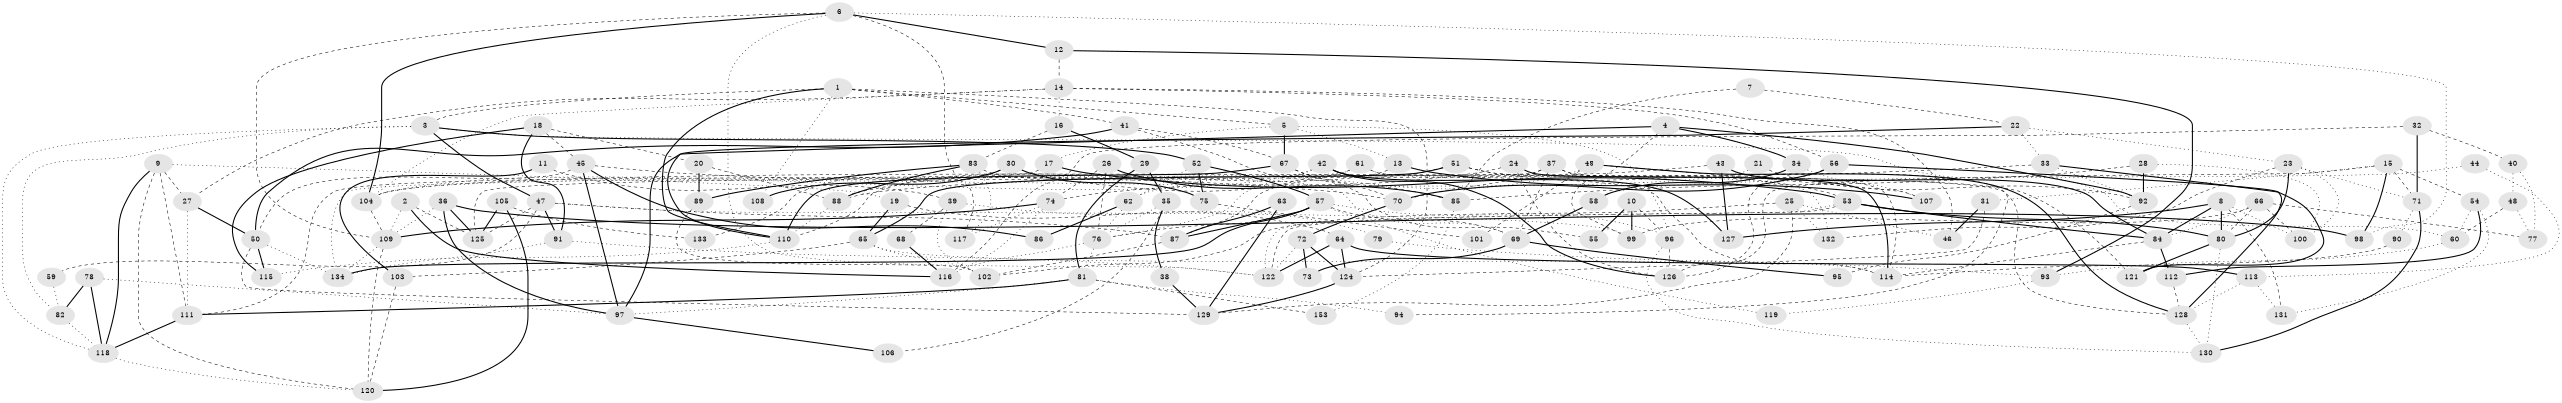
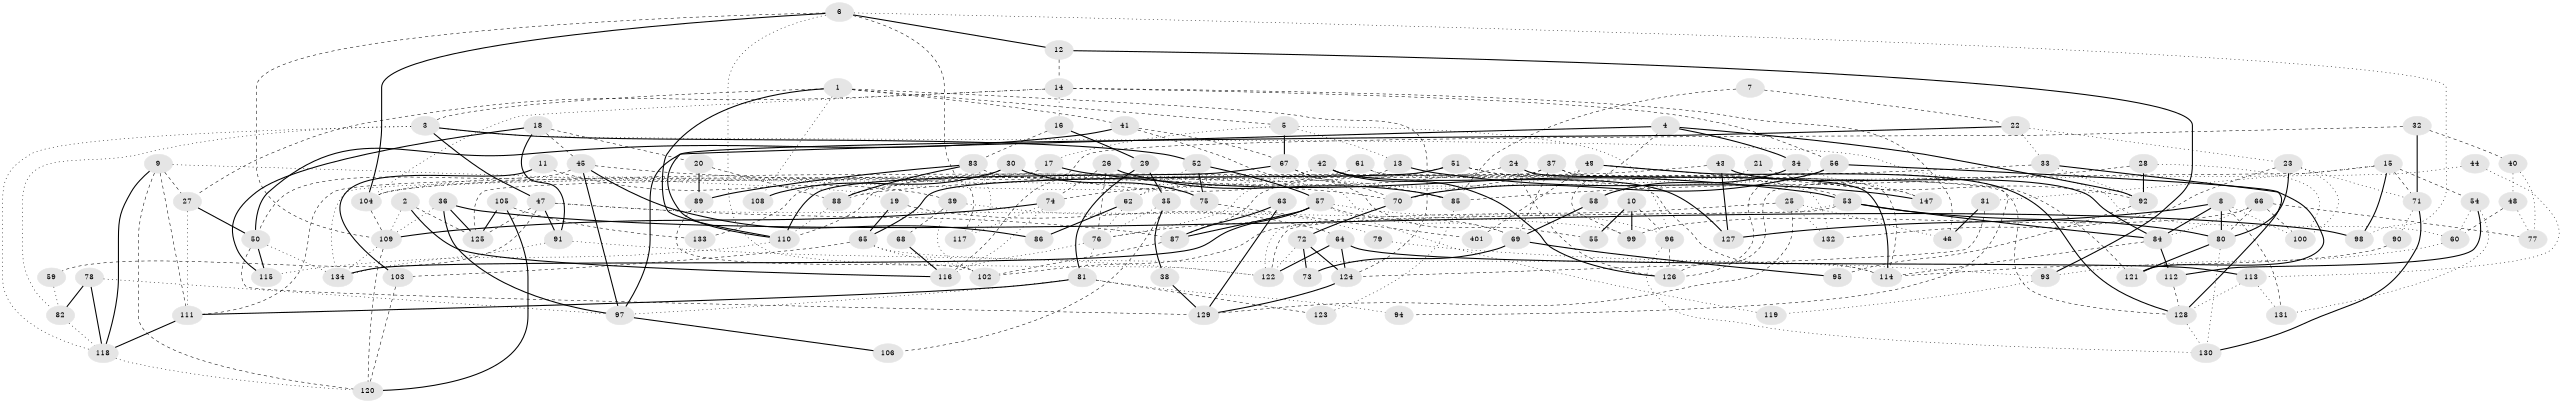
  graph {
    node [color=gray90 style=filled]
    edge [style=dashed]
    1
    3
    5
    41
    108
    110
    124
    47
    52
    60
    82
    118
    13
    17
    67
    96
    55
    50
    115
    129
    2
    109
    116
    125
    120
    134
    99
    91
    59
    87
    75
    62
    57
    93
    4
    34
    92
-   107
+   107 [label=147]
    58
    95
    111
    53
    85
    70
    126
    130
    6
    12
    98
    104
    117
    122
    14
    7
    22
    23
    33
    97
-   123 [label=153]
+   123
    8
    80
    84
    100
    131
    127
    68
    121
    114
    112
    9
    19
    27
    64
    65
    10
    11
    39
    103
    102
    79
    16
    46
    56
    119
    29
    83
    128
    15
    31
    54
    71
    90
    35
    81
    88
    89
    18
    20
    45
    86
    113
    21
    132
    106
    24
    74
    25
    26
    76
    28
    38
    94
    30
    69
    133
    73
-   101
+   101 [label=401]
    32
    40
    48
    77
    36
    37
    72
    42
    43
    44
    49
    51
    61
    63
    66
    78
    105
    1 -- 3
    1 -- 5
    1 -- 41
    1 -- 108 [style=dotted]
    1 -- 110 [style=bold]
    1 -- 124
    3 -- 47 [style=bold]
    3 -- 52 [style=bold]
    3 -- 60 [style=dotted]
    3 -- 82 [style=dotted]
    3 -- 118 [style=dotted]
    5 -- 13 [style=dotted]
    5 -- 17 [style=dotted]
    5 -- 67 [style=bold]
    5 -- 96 [style=dotted]
    41 -- 67
    41 -- 55
    41 -- 50 [style=bold]
    110 -- 115 [style=dotted]
    124 -- 129 [style=bold]
    47 -- 125
    47 -- 99 [style=dotted]
    47 -- 91 [style=bold]
    47 -- 59
    47 -- 87
    52 -- 75 [style=bold]
    52 -- 62 [style=dotted]
    52 -- 57 [style=bold]
    60 -- 93 [style=dotted]
    82 -- 118 [style=dotted]
    118 -- 120 [style=dotted]
    13 -- 110
    13 -- 107 [style=bold]
    17 -- 111
    17 -- 53 [style=bold]
    67 -- 110 [style=bold]
    67 -- 85
    67 -- 70
    96 -- 126
    96 -- 130 [style=dotted]
    50 -- 115 [style=bold]
    50 -- 129
    50 -- 134 [style=dotted]
    2 -- 109 [style=dotted]
    2 -- 116 [style=bold]
    2 -- 125
    109 -- 120
    109 -- 134 [style=dotted]
    91 -- 134 [style=dotted]
    91 -- 122 [style=dotted]
    59 -- 82 [style=dotted]
    87 -- 102
    75 -- 101
    62 -- 86 [style=bold]
    62 -- 76 [style=dotted]
    57 -- 96 [style=dotted]
    57 -- 134 [style=bold]
    57 -- 87 [style=bold]
    57 -- 119 [style=dotted]
    57 -- 76
    57 -- 69
    93 -- 119 [style=dotted]
    4 -- 110 [style=bold]
    4 -- 99
    4 -- 34 [style=bold]
    4 -- 92 [style=bold]
    34 -- 107 [style=dotted]
    34 -- 58 [style=bold]
    92 -- 95
    58 -- 69 [style=bold]
    111 -- 118 [style=bold]
    53 -- 122 [style=dotted]
    53 -- 122
    53 -- 80 [style=bold]
    53 -- 84 [style=bold]
    85 -- 123 [style=dotted]
    70 -- 72 [style=bold]
    6 -- 109
    6 -- 12 [style=bold]
    6 -- 98 [style=dotted]
    6 -- 104 [style=bold]
    6 -- 117
    6 -- 122 [style=dotted]
    12 -- 93 [style=bold]
    12 -- 14
    104 -- 109
    14 -- 104 [style=dotted]
    14 -- 27
    14 -- 16 [style=dotted]
    14 -- 46
    14 -- 56
    7 -- 85
    7 -- 22
    22 -- 23 [style=dotted]
    22 -- 33 [style=dotted]
    22 -- 97 [style=bold]
    23 -- 80 [style=bold]
    23 -- 100 [style=dotted]
    23 -- 71 [style=dotted]
    23 -- 132
    33 -- 92 [style=dotted]
    33 -- 121 [style=bold]
    33 -- 88
    97 -- 106 [style=bold]
    8 -- 80 [style=bold]
    8 -- 84 [style=bold]
    8 -- 100 [style=dotted]
    8 -- 131
    8 -- 127 [style=bold]
    80 -- 130 [style=dotted]
    80 -- 121 [style=bold]
    84 -- 114
    84 -- 112 [style=bold]
    68 -- 116 [style=bold]
    112 -- 128
    9 -- 118 [style=bold]
    9 -- 120
    9 -- 111
    9 -- 19 [style=dotted]
    9 -- 27
    19 -- 64
    19 -- 65 [style=bold]
    27 -- 50 [style=bold]
    27 -- 111 [style=dotted]
    64 -- 124 [style=bold]
    64 -- 122 [style=bold]
    64 -- 113 [style=bold]
    65 -- 114 [style=dotted]
    65 -- 103
    65 -- 102 [style=dotted]
    10 -- 96
    10 -- 55 [style=bold]
    10 -- 99 [style=bold]
    11 -- 39
    11 -- 103 [style=bold]
    39 -- 68
    39 -- 102 [style=dotted]
    39 -- 79 [style=dotted]
    103 -- 120
    79 -- 93 [style=dotted]
    16 -- 29 [style=bold]
    16 -- 83
    56 -- 70 [style=bold]
    56 -- 126
    56 -- 128 [style=bold]
    29 -- 35 [style=bold]
    29 -- 81 [style=bold]
    83 -- 117 [style=dotted]
    83 -- 114
    83 -- 88 [style=bold]
    83 -- 89 [style=bold]
    128 -- 130 [style=dotted]
    15 -- 126
    15 -- 98 [style=bold]
    15 -- 31 [style=dotted]
    15 -- 54
    15 -- 71
    31 -- 124
    31 -- 46 [style=bold]
    54 -- 60 [style=dotted]
    54 -- 131 [style=dotted]
    54 -- 112 [style=bold]
    71 -- 130 [style=bold]
    71 -- 90 [style=dotted]
    90 -- 114
    35 -- 106
    35 -- 76 [style=dotted]
    35 -- 38 [style=bold]
    81 -- 111 [style=bold]
    81 -- 97 [style=dotted]
    81 -- 123
    81 -- 94 [style=dotted]
    88 -- 110 [style=dotted]
    89 -- 102
    18 -- 115 [style=bold]
    18 -- 91 [style=bold]
    18 -- 20
    18 -- 45
    20 -- 88
    20 -- 89 [style=bold]
    45 -- 50
    45 -- 70
    45 -- 97 [style=bold]
    45 -- 86 [style=bold]
    113 -- 131 [style=dotted]
    113 -- 128 [style=dotted]
    21 -- 92
    21 -- 104 [style=dotted]
    24 -- 126
    24 -- 114 [style=bold]
    24 -- 74
    74 -- 109 [style=bold]
    74 -- 116 [style=dotted]
    74 -- 117 [style=dotted]
    25 -- 129
    25 -- 102
    25 -- 46 [style=dotted]
    25 -- 132 [style=dotted]
    26 -- 85 [style=bold]
    26 -- 74
    26 -- 76
    76 -- 116 [style=dotted]
    76 -- 81 [style=dotted]
    28 -- 92 [style=bold]
    28 -- 85
    28 -- 100 [style=dotted]
    38 -- 129 [style=bold]
    30 -- 108 [style=bold]
    30 -- 75 [style=bold]
    30 -- 69 [style=dotted]
    30 -- 133
    69 -- 95 [style=bold]
    69 -- 73 [style=bold]
    32 -- 116
    32 -- 71 [style=bold]
    32 -- 40
    40 -- 48 [style=dotted]
    40 -- 77 [style=dotted]
    48 -- 60
    48 -- 77 [style=dotted]
    36 -- 109 [style=dotted]
    36 -- 125 [style=bold]
    36 -- 98 [style=bold]
    36 -- 97 [style=bold]
    37 -- 125
    37 -- 70
    37 -- 114
    37 -- 94
    37 -- 69
    72 -- 124 [style=bold]
    72 -- 122 [style=dotted]
    72 -- 73 [style=bold]
    42 -- 126 [style=bold]
    42 -- 104 [style=dotted]
    42 -- 127 [style=bold]
    42 -- 76 [style=dotted]
    43 -- 104
    43 -- 84 [style=bold]
    43 -- 127 [style=bold]
    44 -- 58 [style=dotted]
    44 -- 113 [style=dotted]
    49 -- 62 [style=dotted]
    49 -- 107
    49 -- 128 [style=bold]
    49 -- 101
    51 -- 87
    51 -- 53
    51 -- 121
    51 -- 65 [style=bold]
    61 -- 134 [style=dotted]
    61 -- 128
    61 -- 88
    61 -- 132 [style=dotted]
    63 -- 129 [style=bold]
    63 -- 87 [style=bold]
    66 -- 99
    66 -- 80
    66 -- 84 [style=dotted]
    66 -- 100
    66 -- 77
    78 -- 82 [style=bold]
    78 -- 118 [style=bold]
    78 -- 97 [style=dotted]
    105 -- 125 [style=bold]
    105 -- 120 [style=bold]
    105 -- 133
  }
